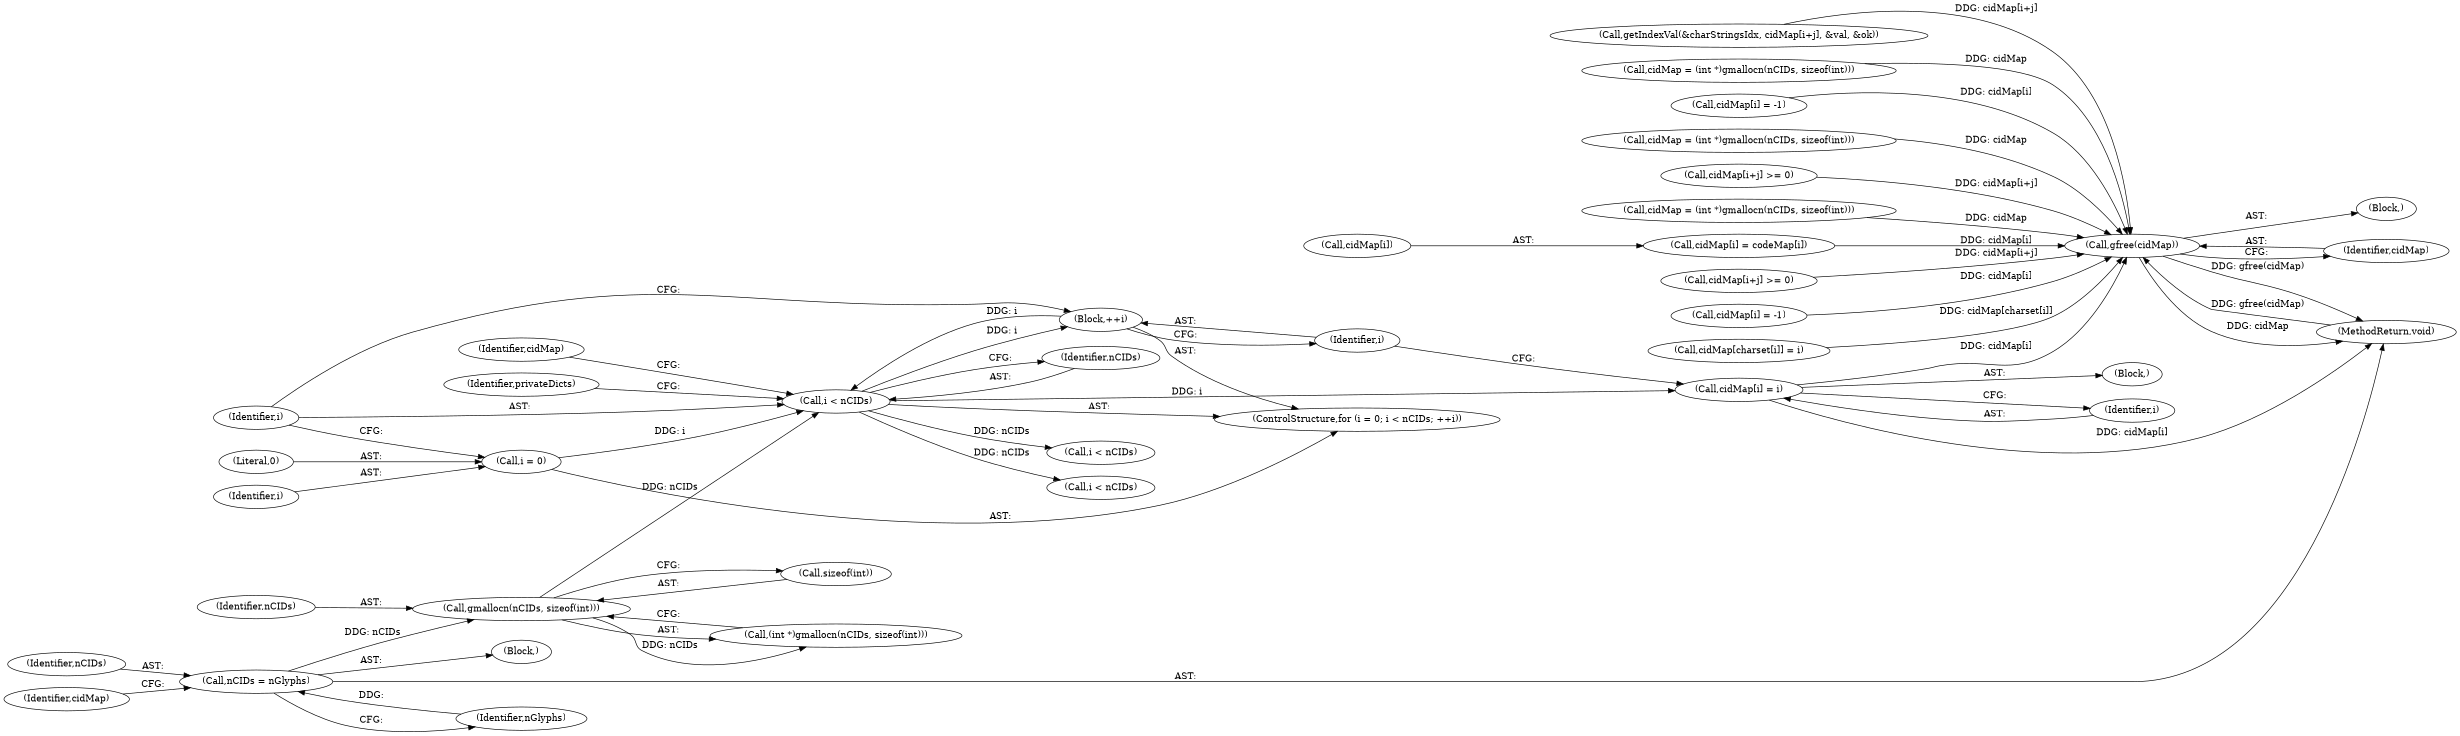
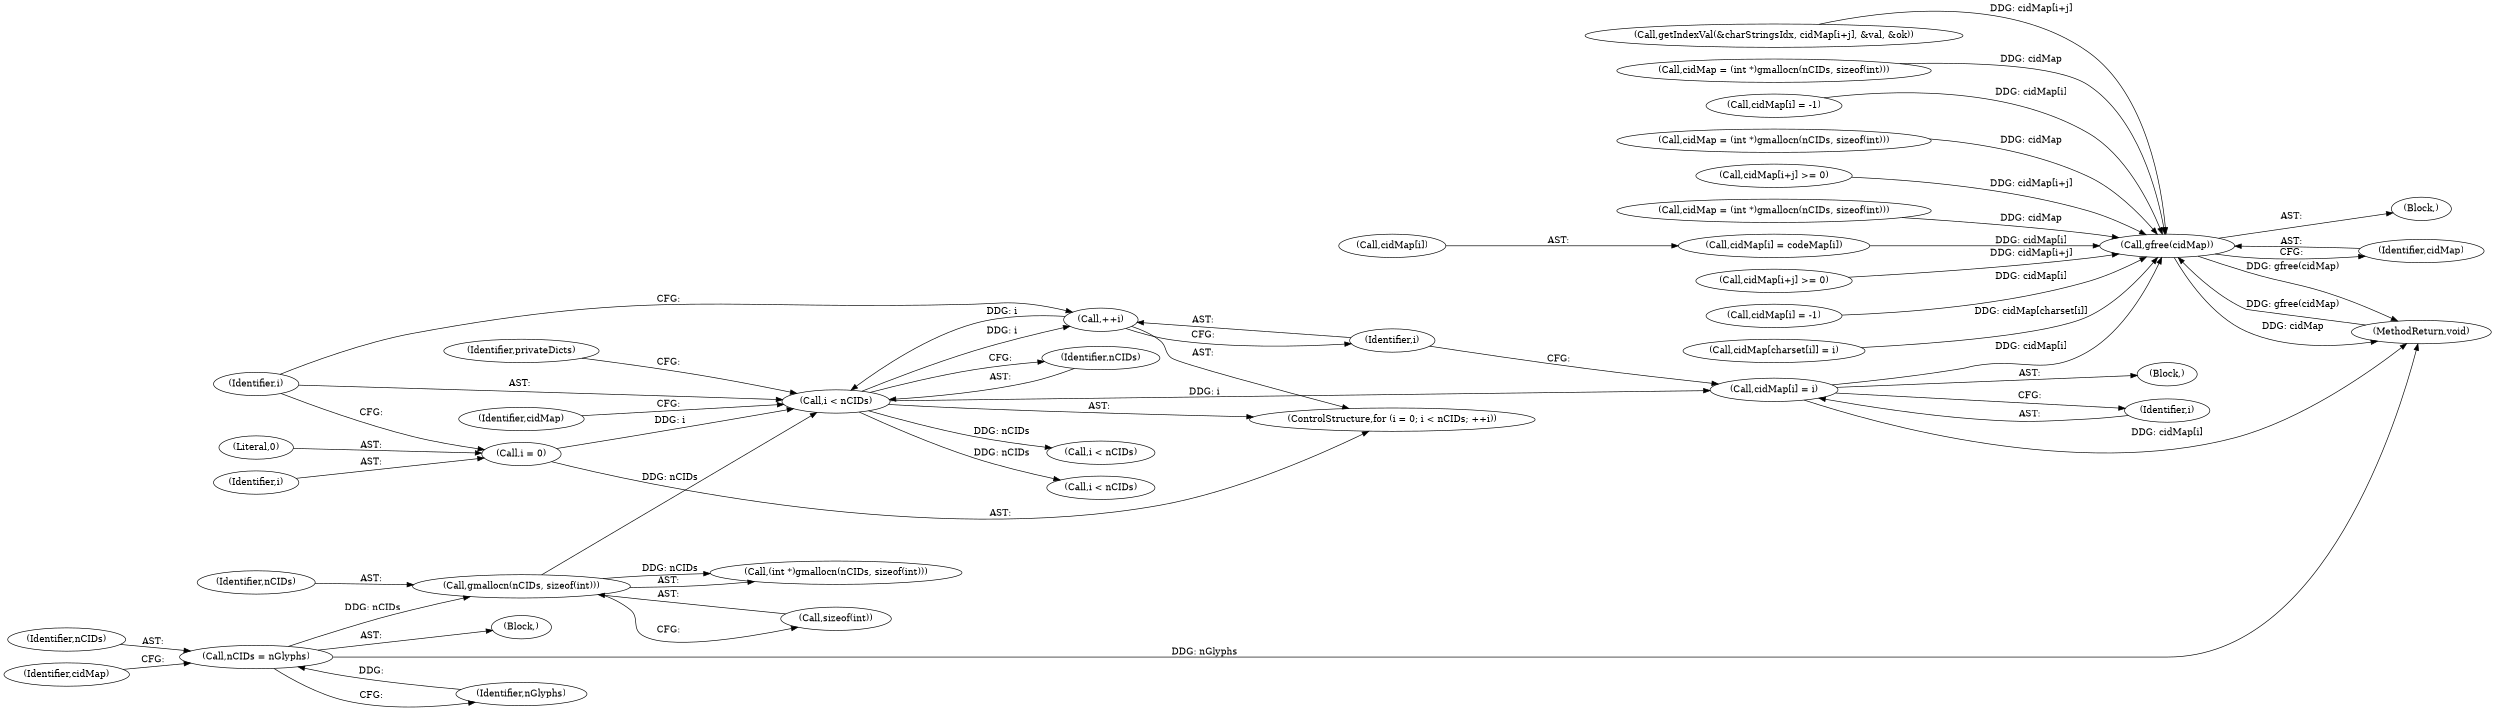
  digraph {
    rankdir=LR
    n1 [label="(Call,cidMap[i] = i)"]
    n2 [label="(Call,gfree(cidMap))"]
    n3 [label="(Identifier,i)"]
    n4 [label="(Block,)"]
    n5 [label="(MethodReturn,void)"]
    n6 [label="(Identifier,cidMap)"]
    n7 [label="(Block,)"]
    n8 [label="(Call,i < nCIDs)"]
-   n9 [label="(Block,++i)"]
+   n9 [label="(Call,++i)"]
    n10 [label="(Call,i < nCIDs)"]
    n11 [label="(Identifier,nCIDs)"]
    n12 [label="(Call,i < nCIDs)"]
    n13 [label="(ControlStructure,for (i = 0; i < nCIDs; ++i))"]
    n14 [label="(Identifier,i)"]
    n15 [label="(Call,i = 0)"]
    n16 [label="(Literal,0)"]
    n17 [label="(Call,gmallocn(nCIDs, sizeof(int)))"]
    n18 [label="(Call,sizeof(int))"]
    n19 [label="(Call,(int *)gmallocn(nCIDs, sizeof(int)))"]
    n20 [label="(Call,nCIDs = nGlyphs)"]
    n21 [label="(Identifier,nGlyphs)"]
    n22 [label="(Block,)"]
    n23 [label="(Identifier,privateDicts)"]
    n24 [label="(Call,cidMap = (int *)gmallocn(nCIDs, sizeof(int)))"]
    n25 [label="(Call,cidMap[i])"]
    n26 [label="(Call,cidMap[i] = codeMap[i])"]
    n27 [label="(Identifier,nCIDs)"]
    n28 [label="(Call,cidMap[i+j] >= 0)"]
    n29 [label="(Call,cidMap[i] = -1)"]
    n30 [label="(Call,cidMap[charset[i]] = i)"]
    n31 [label="(Identifier,i)"]
    n32 [label="(Call,getIndexVal(&charStringsIdx, cidMap[i+j], &val, &ok))"]
    n33 [label="(Call,cidMap = (int *)gmallocn(nCIDs, sizeof(int)))"]
    n34 [label="(Call,cidMap[i] = -1)"]
    n35 [label="(Call,cidMap = (int *)gmallocn(nCIDs, sizeof(int)))"]
    n36 [label="(Call,cidMap[i+j] >= 0)"]
    n37 [label="(Identifier,i)"]
    n38 [label="(Identifier,nCIDs)"]
    n39 [label="(Identifier,cidMap)"]
    n40 [label="(Identifier,cidMap)"]
    n1 -> n2 [label="DDG: cidMap[i]"]
    n1 -> n3 [label="CFG: "]
    n1 -> n4 [label="AST: "]
    n1 -> n5 [label="DDG: cidMap[i]"]
    n2 -> n5 [label="DDG: cidMap"]
    n2 -> n5 [label="DDG: gfree(cidMap)"]
    n2 -> n6 [label="CFG: "]
    n2 -> n7 [label="AST: "]
    n3 -> n1 [label="AST: "]
    n5 -> n2 [label="DDG: gfree(cidMap)"]
    n6 -> n2 [label="AST: "]
    n8 -> n1 [label="DDG: i"]
    n8 -> n9 [label="DDG: i"]
    n8 -> n10 [label="DDG: nCIDs"]
    n8 -> n11 [label="CFG: "]
    n8 -> n12 [label="DDG: nCIDs"]
    n8 -> n13 [label="AST: "]
    n9 -> n8 [label="DDG: i"]
    n9 -> n13 [label="AST: "]
    n9 -> n14 [label="CFG: "]
    n11 -> n8 [label="AST: "]
    n14 -> n1 [label="CFG: "]
    n14 -> n9 [label="AST: "]
    n15 -> n8 [label="DDG: i"]
    n15 -> n13 [label="AST: "]
    n16 -> n15 [label="AST: "]
    n17 -> n8 [label="DDG: nCIDs"]
    n17 -> n18 [label="CFG: "]
    n17 -> n19 [label="AST: "]
    n17 -> n19 [label="DDG: nCIDs"]
    n18 -> n17 [label="AST: "]
-   n19 -> n17 [label="CFG: "]
-   n20 -> n5 [label="AST: "]
+   n20 -> n5 [label="DDG: nGlyphs"]
    n20 -> n17 [label="DDG: nCIDs"]
    n20 -> n21 [label="CFG: "]
    n20 -> n22 [label="AST: "]
    n21 -> n20 [label="DDG: "]
    n23 -> n8 [label="CFG: "]
    n24 -> n2 [label="DDG: cidMap"]
    n25 -> n26 [label="AST: "]
    n26 -> n2 [label="DDG: cidMap[i]"]
    n27 -> n20 [label="AST: "]
    n28 -> n2 [label="DDG: cidMap[i+j]"]
    n29 -> n2 [label="DDG: cidMap[i]"]
    n30 -> n2 [label="DDG: cidMap[charset[i]]"]
    n31 -> n15 [label="AST: "]
    n32 -> n2 [label="DDG: cidMap[i+j]"]
    n33 -> n2 [label="DDG: cidMap"]
    n34 -> n2 [label="DDG: cidMap[i]"]
    n35 -> n2 [label="DDG: cidMap"]
    n36 -> n2 [label="DDG: cidMap[i+j]"]
    n37 -> n8 [label="AST: "]
    n37 -> n9 [label="CFG: "]
    n37 -> n15 [label="CFG: "]
    n38 -> n17 [label="AST: "]
    n39 -> n8 [label="CFG: "]
    n40 -> n20 [label="CFG: "]
  }
